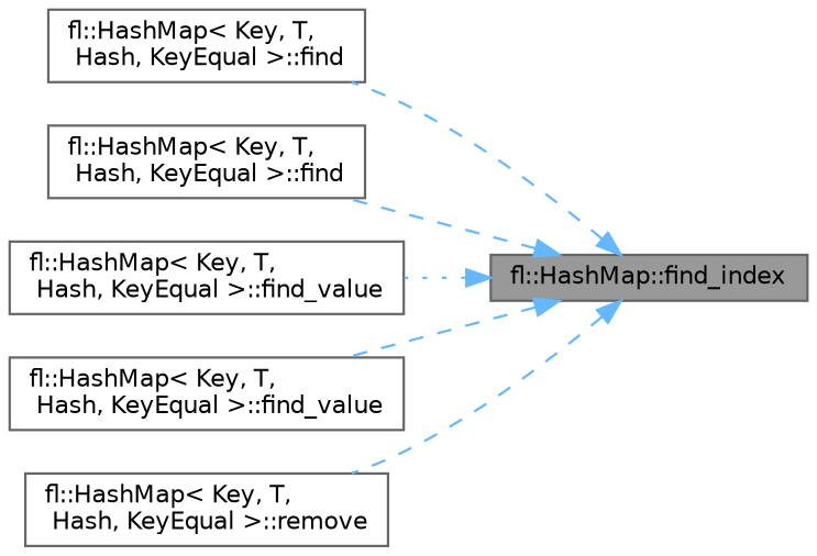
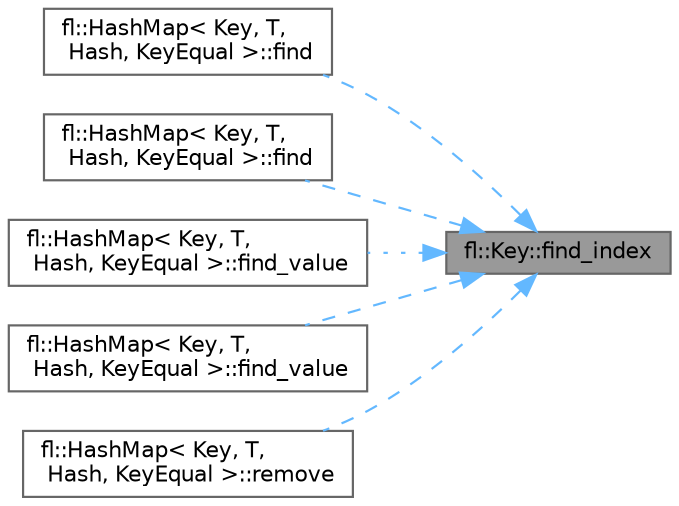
  digraph {
    rankdir=RL
    node [color=grey40 fillcolor=white fontname=Helvetica fontsize=10 shape=box style=filled]
    edge [color=steelblue1 dir=back fontname=Helvetica fontsize=10 labelfontname=Helvetica labelfontsize=10 style=dashed]
-   n1 [color=gray40 fillcolor=grey60 fontcolor=black height=0.2 label="fl::HashMap::find_index" width=0.4]
+   n1 [color=gray40 fillcolor=grey60 fontcolor=black height=0.2 label="fl::Key::find_index" width=0.4]
    n2 [height=0.2 label="fl::HashMap\< Key, T,\l Hash, KeyEqual \>::find" width=0.4]
    n3 [height=0.2 label="fl::HashMap\< Key, T,\l Hash, KeyEqual \>::find" width=0.4]
    n4 [height=0.2 label="fl::HashMap\< Key, T,\l Hash, KeyEqual \>::find_value" width=0.4]
    n5 [height=0.2 label="fl::HashMap\< Key, T,\l Hash, KeyEqual \>::find_value" width=0.4]
    n6 [height=0.2 label="fl::HashMap\< Key, T,\l Hash, KeyEqual \>::remove" width=0.4]
    n1 -> n2
    n1 -> n3
    n1 -> n4 [style=dotted]
    n1 -> n5
    n1 -> n6
  }
